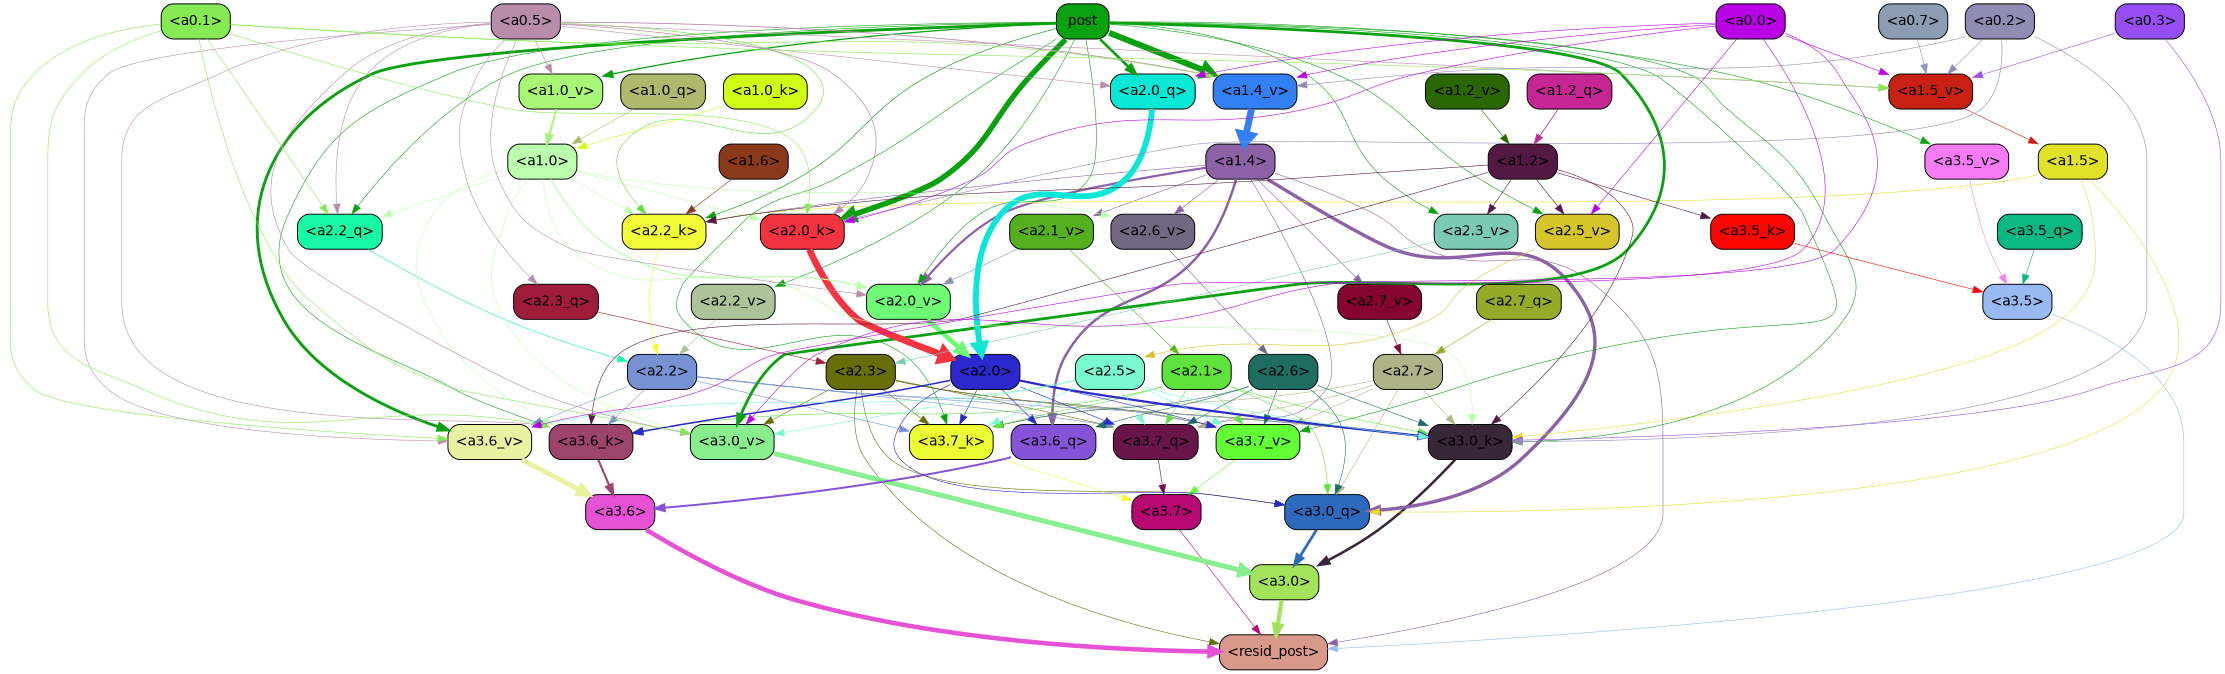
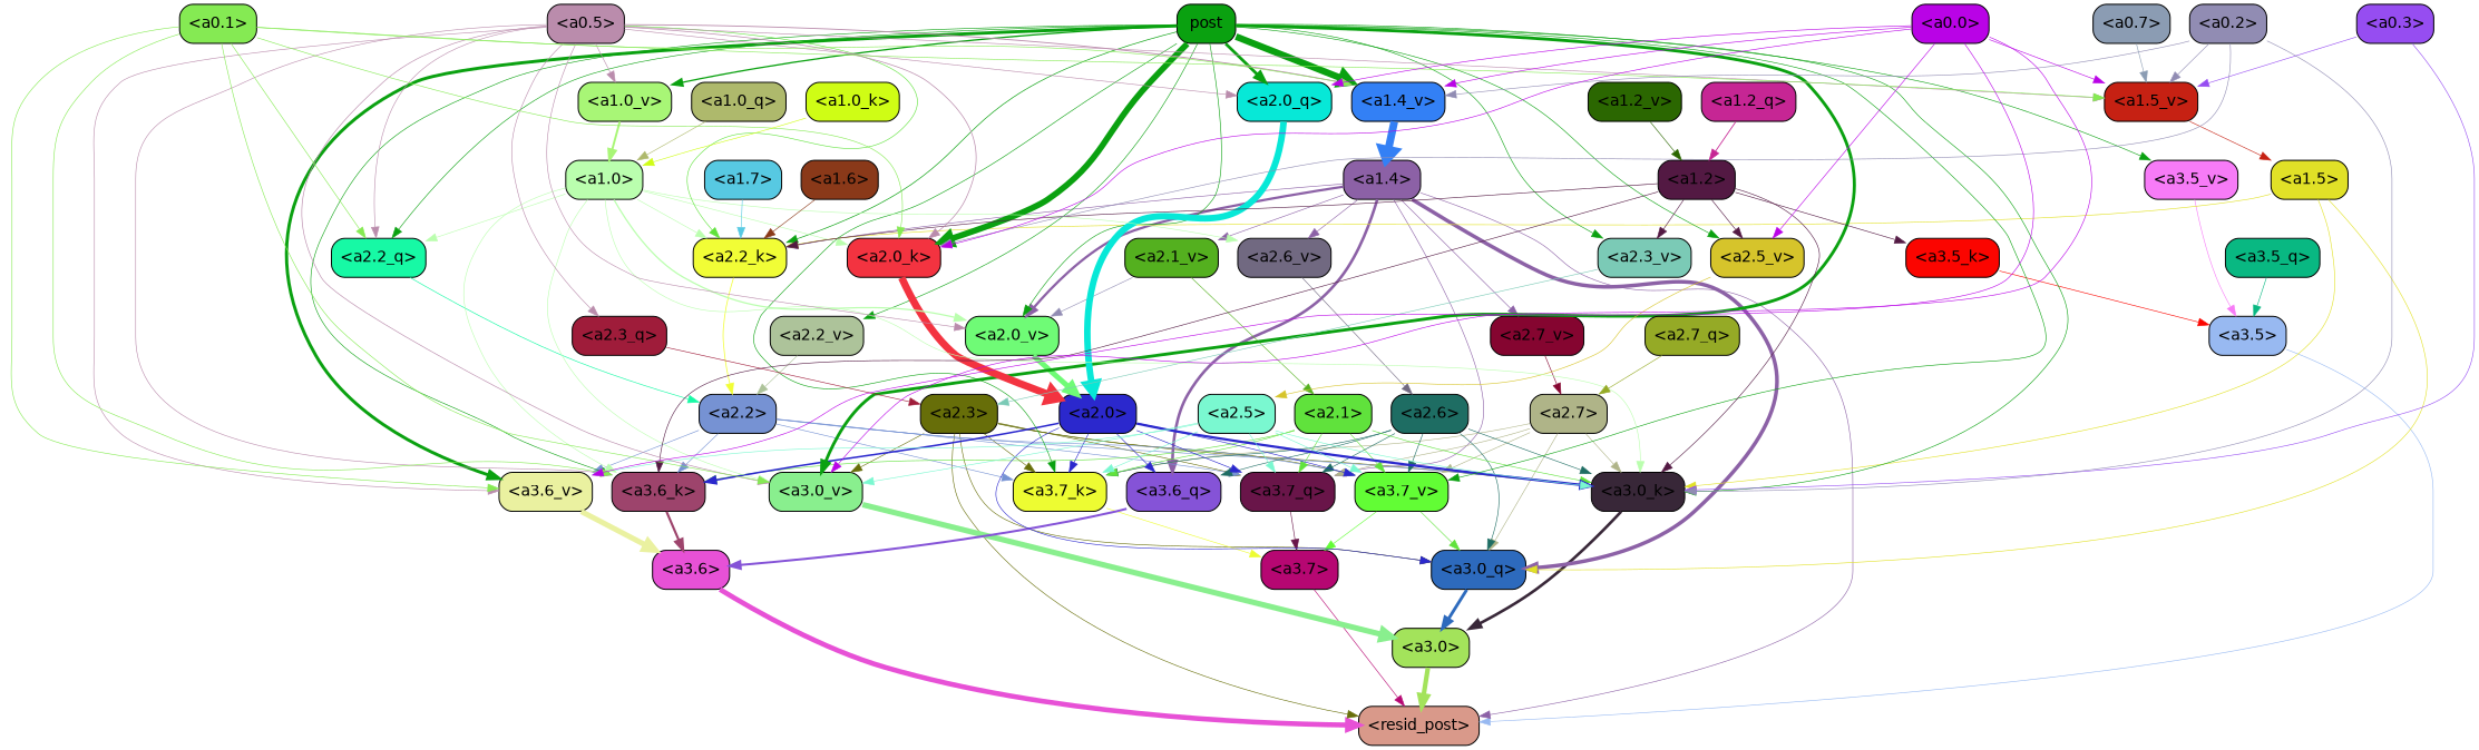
  strict digraph {
    splines=true
    node [color=black fontname=Helvetica shape=box style="filled, rounded"]
    edge [color="#0aa110" penwidth=0.6]
    "<a3.7>" [fillcolor="#b60772"]
    "<resid_post>" [fillcolor="#d9998a"]
    "<a3.6>" [fillcolor="#e751d6"]
    "<a3.5>" [fillcolor="#98b9f1"]
    "<a3.0>" [fillcolor="#a3e35b"]
    "<a2.3>" [fillcolor="#676e09"]
    "<a3.7_q>" [fillcolor="#691549"]
    "<a3.0_q>" [fillcolor="#2d6abd"]
    "<a3.7_k>" [fillcolor="#edfc32"]
    "<a3.0_k>" [fillcolor="#382738"]
    "<a3.7_v>" [fillcolor="#62fd35"]
    "<a3.0_v>" [fillcolor="#89ef8e"]
    "<a1.4>" [fillcolor="#8c61a6"]
    "<a3.6_q>" [fillcolor="#8553d7"]
    "<a2.2_k>" [fillcolor="#f1fd36"]
    "<a2.7_v>" [fillcolor="#850530"]
    "<a2.6_v>" [fillcolor="#716981"]
    "<a2.1_v>" [fillcolor="#54b01f"]
    "<a2.0_v>" [fillcolor="#6ffb76"]
    "<a2.2>" [fillcolor="#7692d3"]
    "<a2.7>" [fillcolor="#afb488"]
    "<a2.6>" [fillcolor="#1e6d63"]
    "<a2.1>" [fillcolor="#60e23c"]
    "<a2.0>" [fillcolor="#2b28cd"]
    "<a3.6_k>" [fillcolor="#9d446c"]
    "<a3.6_v>" [fillcolor="#eaf1a0"]
    "<a3.5_q>" [fillcolor="#09b882"]
    "<a3.5_k>" [fillcolor="#fb0500"]
    "<a3.5_v>" [fillcolor="#f77bf7"]
    "<a2.5>" [fillcolor="#7af8d0"]
    "<a1.5>" [fillcolor="#e1e127"]
    n32 [fillcolor="#0aa110" label=post]
    "<a2.2_q>" [fillcolor="#17f9a5"]
    "<a2.0_q>" [fillcolor="#07e8d7"]
    "<a2.0_k>" [fillcolor="#f33340"]
    "<a2.5_v>" [fillcolor="#d6c42b"]
    "<a2.3_v>" [fillcolor="#7bcab6"]
    "<a2.2_v>" [fillcolor="#adc39a"]
    "<a1.4_v>" [fillcolor="#3380f5"]
    "<a1.0_v>" [fillcolor="#a8f676"]
    "<a1.0>" [fillcolor="#bafeae"]
    "<a1.2>" [fillcolor="#531943"]
    "<a0.5>" [fillcolor="#ba8cac"]
    "<a2.3_q>" [fillcolor="#9f1c3a"]
    "<a1.5_v>" [fillcolor="#c62113"]
    "<a0.1>" [fillcolor="#85ea53"]
    "<a0.3>" [fillcolor="#964df1"]
    "<a0.2>" [fillcolor="#918cb3"]
    "<a0.0>" [fillcolor="#b903e6"]
    "<a2.7_q>" [fillcolor="#95aa26"]
+   "<a1.7>" [fillcolor="#57c9e2"]
    "<a1.6>" [fillcolor="#8a3919"]
    "<a1.2_q>" [fillcolor="#c62694"]
    "<a1.0_q>" [fillcolor="#aeb96c"]
    "<a1.0_k>" [fillcolor="#cffd15"]
    "<a1.2_v>" [fillcolor="#2b6701"]
    "<a0.7>" [fillcolor="#8b9cb3"]
    "<a3.7>" -> "<resid_post>" [color="#b60772"]
    "<a3.6>" -> "<resid_post>" [color="#e751d6" penwidth=4.6696330308914185]
    "<a3.5>" -> "<resid_post>" [color="#98b9f1"]
    "<a3.0>" -> "<resid_post>" [color="#a3e35b" penwidth=4.282557368278503]
    "<a2.3>" -> "<resid_post>" [color="#676e09"]
    "<a2.3>" -> "<a3.7_q>" [color="#676e09"]
    "<a2.3>" -> "<a3.0_q>" [color="#676e09"]
    "<a2.3>" -> "<a3.7_k>" [color="#676e09"]
    "<a2.3>" -> "<a3.0_k>" [color="#676e09"]
    "<a2.3>" -> "<a3.7_v>" [color="#676e09"]
    "<a2.3>" -> "<a3.0_v>" [color="#676e09"]
    "<a3.7_q>" -> "<a3.7>" [color="#691549"]
    "<a3.0_q>" -> "<a3.0>" [color="#2d6abd" penwidth=2.8638100624084473]
    "<a3.7_k>" -> "<a3.7>" [color="#edfc32"]
    "<a3.0_k>" -> "<a3.0>" [color="#382738" penwidth=2.6274144649505615]
    "<a3.7_v>" -> "<a3.7>" [color="#62fd35"]
    "<a3.0_v>" -> "<a3.0>" [color="#89ef8e" penwidth=5.188832879066467]
    "<a1.4>" -> "<resid_post>" [color="#8c61a6"]
    "<a1.4>" -> "<a3.7_q>" [color="#8c61a6"]
    "<a1.4>" -> "<a3.0_q>" [color="#8c61a6" penwidth=3.4971605762839317]
    "<a1.4>" -> "<a3.6_q>" [color="#8c61a6" penwidth=2.6073555648326874]
    "<a1.4>" -> "<a2.2_k>" [color="#8c61a6"]
    "<a1.4>" -> "<a2.7_v>" [color="#8c61a6"]
    "<a1.4>" -> "<a2.6_v>" [color="#8c61a6"]
    "<a1.4>" -> "<a2.1_v>" [color="#8c61a6"]
    "<a1.4>" -> "<a2.0_v>" [color="#8c61a6" penwidth=2.268670678138733]
    "<a3.6_q>" -> "<a3.6>" [color="#8553d7" penwidth=2.03758105635643]
    "<a2.2_k>" -> "<a2.2>" [color="#f1fd36" penwidth=0.7764816284179688]
    "<a2.7_v>" -> "<a2.7>" [color="#850530"]
    "<a2.6_v>" -> "<a2.6>" [color="#716981"]
    "<a2.1_v>" -> "<a2.0_v>" [color="#918cb3"]
    "<a2.1_v>" -> "<a2.1>" [color="#54b01f"]
    "<a2.0_v>" -> "<a2.0>" [color="#6ffb76" penwidth=4.906715989112854]
    "<a2.2>" -> "<a3.7_q>" [color="#7692d3"]
    "<a2.2>" -> "<a3.7_k>" [color="#7692d3"]
    "<a2.2>" -> "<a3.0_k>" [color="#7692d3"]
    "<a2.2>" -> "<a3.7_v>" [color="#7692d3"]
    "<a2.2>" -> "<a3.6_k>" [color="#7692d3"]
    "<a2.2>" -> "<a3.6_v>" [color="#7692d3"]
    "<a2.7>" -> "<a3.7_q>" [color="#afb488"]
    "<a2.7>" -> "<a3.0_q>" [color="#afb488"]
    "<a2.7>" -> "<a3.7_k>" [color="#afb488"]
    "<a2.7>" -> "<a3.0_k>" [color="#afb488"]
    "<a2.7>" -> "<a3.7_v>" [color="#afb488"]
    "<a2.6>" -> "<a3.7_q>" [color="#1e6d63"]
    "<a2.6>" -> "<a3.0_q>" [color="#1e6d63"]
    "<a2.6>" -> "<a3.7_k>" [color="#1e6d63"]
    "<a2.6>" -> "<a3.0_k>" [color="#1e6d63"]
    "<a2.6>" -> "<a3.7_v>" [color="#1e6d63"]
    "<a2.6>" -> "<a3.6_q>" [color="#1e6d63"]
    "<a2.1>" -> "<a3.7_q>" [color="#60e23c"]
-   "<a2.1>" -> "<a3.0_q>" [color="#60e23c"]
+   "<a3.7_v>" -> "<a3.0_q>" [color="#60e23c"]
    "<a2.1>" -> "<a3.7_k>" [color="#60e23c"]
    "<a2.1>" -> "<a3.0_k>" [color="#60e23c"]
    "<a2.1>" -> "<a3.7_v>" [color="#60e23c"]
    "<a2.1>" -> "<a3.6_k>" [color="#60e23c"]
    "<a2.0>" -> "<a3.7_q>" [color="#2b28cd"]
    "<a2.0>" -> "<a3.0_q>" [color="#2b28cd"]
    "<a2.0>" -> "<a3.7_k>" [color="#2b28cd"]
    "<a2.0>" -> "<a3.0_k>" [color="#2b28cd" penwidth=2.270527422428131]
    "<a2.0>" -> "<a3.7_v>" [color="#2b28cd"]
    "<a2.0>" -> "<a3.6_q>" [color="#2b28cd"]
    "<a2.0>" -> "<a3.6_k>" [color="#2b28cd" penwidth=1.5568191409111023]
    "<a3.6_k>" -> "<a3.6>" [color="#9d446c" penwidth=2.174198240041733]
    "<a3.6_v>" -> "<a3.6>" [color="#eaf1a0" penwidth=5.002329230308533]
    "<a3.5_q>" -> "<a3.5>" [color="#09b882"]
    "<a3.5_k>" -> "<a3.5>" [color="#fb0500"]
    "<a3.5_v>" -> "<a3.5>" [color="#f77bf7"]
    "<a2.5>" -> "<a3.7_q>" [color="#7af8d0"]
    "<a2.5>" -> "<a3.7_k>" [color="#7af8d0"]
    "<a2.5>" -> "<a3.0_k>" [color="#7af8d0"]
    "<a2.5>" -> "<a3.7_v>" [color="#7af8d0"]
    "<a2.5>" -> "<a3.0_v>" [color="#7af8d0"]
    "<a2.5>" -> "<a3.6_v>" [color="#7af8d0"]
    "<a1.5>" -> "<a3.0_q>" [color="#e1e127"]
    "<a1.5>" -> "<a3.0_k>" [color="#e1e127"]
    "<a1.5>" -> "<a2.2_k>" [color="#e1e127"]
    n32 -> "<a3.7_k>"
    n32 -> "<a3.0_k>"
    n32 -> "<a3.7_v>"
    n32 -> "<a3.0_v>" [penwidth=2.8686431646347046]
    n32 -> "<a2.2_k>" [penwidth=0.67606520652771]
    n32 -> "<a2.0_v>"
    n32 -> "<a3.6_k>"
    n32 -> "<a3.6_v>" [penwidth=2.9588699340820312]
    n32 -> "<a3.5_v>"
    n32 -> "<a2.2_q>"
    n32 -> "<a2.0_q>" [penwidth=2.7617180347442627]
    n32 -> "<a2.0_k>" [penwidth=5.615107178688049]
    n32 -> "<a2.5_v>"
    n32 -> "<a2.3_v>"
    n32 -> "<a2.2_v>"
    n32 -> "<a1.4_v>" [penwidth=6.189999580383301]
    n32 -> "<a1.0_v>" [penwidth=1.3123979568481445]
    "<a2.2_q>" -> "<a2.2>" [color="#17f9a5" penwidth=0.6340763568878174]
    "<a2.0_q>" -> "<a2.0>" [color="#07e8d7" penwidth=6.0160088539123535]
    "<a2.0_k>" -> "<a2.0>" [color="#f33340" penwidth=6.773025274276733]
    "<a2.5_v>" -> "<a2.5>" [color="#d6c42b"]
    "<a2.3_v>" -> "<a2.3>" [color="#7bcab6"]
    "<a2.2_v>" -> "<a2.2>" [color="#adc39a"]
    "<a1.4_v>" -> "<a1.4>" [color="#3380f5" penwidth=7.093163728713989]
    "<a1.0_v>" -> "<a1.0>" [color="#a8f676" penwidth=1.9666723012924194]
    "<a1.0>" -> "<a3.0_k>" [color="#bafeae"]
    "<a1.0>" -> "<a3.0_v>" [color="#bafeae"]
    "<a1.0>" -> "<a2.2_k>" [color="#bafeae"]
    "<a1.0>" -> "<a2.6_v>" [color="#bafeae"]
    "<a1.0>" -> "<a2.0_v>" [color="#bafeae" penwidth=1.27996826171875]
    "<a1.0>" -> "<a3.6_k>" [color="#bafeae"]
    "<a1.0>" -> "<a2.2_q>" [color="#bafeae"]
    "<a1.0>" -> "<a2.0_k>" [color="#bafeae"]
    "<a1.2>" -> "<a3.0_k>" [color="#531943"]
    "<a1.2>" -> "<a2.2_k>" [color="#531943"]
    "<a1.2>" -> "<a3.6_k>" [color="#531943"]
    "<a1.2>" -> "<a3.5_k>" [color="#531943"]
    "<a1.2>" -> "<a2.5_v>" [color="#531943"]
    "<a1.2>" -> "<a2.3_v>" [color="#531943"]
    "<a0.5>" -> "<a3.0_v>" [color="#ba8cac" penwidth=0.6421224474906921]
    "<a0.5>" -> "<a2.2_k>" [color="#60e23c"]
    "<a0.5>" -> "<a2.0_v>" [color="#ba8cac"]
    "<a0.5>" -> "<a3.6_k>" [color="#ba8cac"]
    "<a0.5>" -> "<a3.6_v>" [color="#ba8cac"]
    "<a0.5>" -> "<a2.2_q>" [color="#ba8cac"]
    "<a0.5>" -> "<a2.0_q>" [color="#ba8cac"]
    "<a0.5>" -> "<a2.0_k>" [color="#ba8cac" penwidth=0.7151575088500977]
    "<a0.5>" -> "<a1.4_v>" [color="#ba8cac" penwidth=0.8927993774414062]
    "<a0.5>" -> "<a1.0_v>" [color="#ba8cac"]
    "<a0.5>" -> "<a2.3_q>" [color="#ba8cac"]
    "<a0.5>" -> "<a1.5_v>" [color="#ba8cac"]
    "<a2.3_q>" -> "<a2.3>" [color="#9f1c3a"]
    "<a1.5_v>" -> "<a1.5>" [color="#c62113"]
    "<a0.1>" -> "<a3.0_v>" [color="#85ea53"]
    "<a0.1>" -> "<a3.6_k>" [color="#85ea53"]
    "<a0.1>" -> "<a3.6_v>" [color="#85ea53"]
    "<a0.1>" -> "<a2.2_q>" [color="#85ea53"]
    "<a0.1>" -> "<a2.0_k>" [color="#85ea53"]
    "<a0.1>" -> "<a1.4_v>" [color="#85ea53"]
    "<a0.1>" -> "<a1.5_v>" [color="#85ea53"]
    "<a0.3>" -> "<a3.0_k>" [color="#964df1"]
    "<a0.3>" -> "<a1.5_v>" [color="#964df1"]
    "<a0.2>" -> "<a3.0_k>" [color="#918cb3"]
    "<a0.2>" -> "<a2.0_k>" [color="#918cb3"]
    "<a0.2>" -> "<a1.4_v>" [color="#918cb3"]
    "<a0.2>" -> "<a1.5_v>" [color="#918cb3"]
    "<a0.0>" -> "<a3.0_v>" [color="#b903e6"]
    "<a0.0>" -> "<a3.6_v>" [color="#b903e6"]
    "<a0.0>" -> "<a2.0_q>" [color="#b903e6"]
    "<a0.0>" -> "<a2.0_k>" [color="#b903e6"]
    "<a0.0>" -> "<a2.5_v>" [color="#b903e6"]
    "<a0.0>" -> "<a1.4_v>" [color="#b903e6"]
    "<a0.0>" -> "<a1.5_v>" [color="#b903e6"]
    "<a2.7_q>" -> "<a2.7>" [color="#95aa26"]
+   "<a1.7>" -> "<a2.2_k>" [color="#57c9e2"]
    "<a1.6>" -> "<a2.2_k>" [color="#8a3919"]
    "<a1.2_q>" -> "<a1.2>" [color="#c62694" penwidth=0.836545467376709]
    "<a1.0_q>" -> "<a1.0>" [color="#aeb96c"]
    "<a1.0_k>" -> "<a1.0>" [color="#cffd15"]
    "<a1.2_v>" -> "<a1.2>" [color="#2b6701"]
    "<a0.7>" -> "<a1.5_v>" [color="#8b9cb3"]
  }
